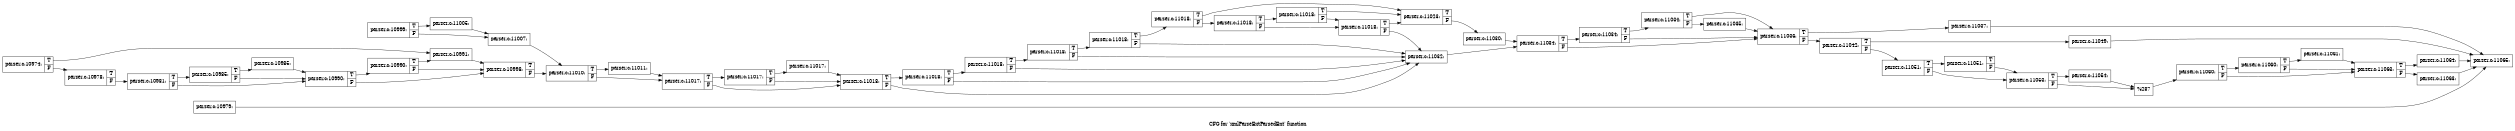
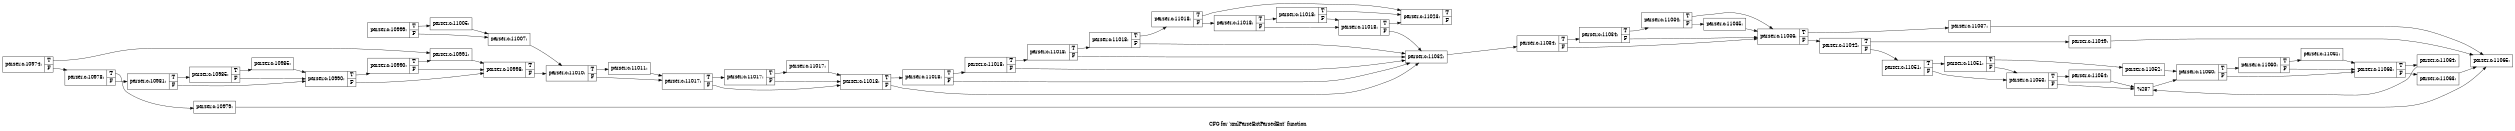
  digraph {
    label="CFG for 'xmlParseExtParsedEnt' function"
    rankdir=LR
    node [shape=record]
    edge [tailport=s0]
    n1 [label="{parser.c:10974:|{<s0>T|<s1>F}}"]
    n2 [label="{parser.c:10978:|{<s0>T|<s1>F}}"]
    n3 [label="{parser.c:10991:}"]
    n4 [label="{parser.c:10979:}"]
    n5 [label="{parser.c:11065:}"]
    n6 [label="{parser.c:10981:|{<s0>T|<s1>F}}"]
    n7 [label="{parser.c:10985:|{<s0>T|<s1>F}}"]
    n8 [label="{parser.c:10990:|{<s0>T|<s1>F}}"]
    n9 [label="{parser.c:10985:}"]
    n10 [label="{parser.c:10990:|{<s0>T|<s1>F}}"]
    n11 [label="{parser.c:10998:|{<s0>T|<s1>F}}"]
    n12 [label="{parser.c:11010:|{<s0>T|<s1>F}}"]
    n13 [label="{parser.c:10999:|{<s0>T|<s1>F}}"]
    n14 [label="{parser.c:11005:}"]
    n15 [label="{parser.c:11007:}"]
    n16 [label="{parser.c:11011:}"]
    n17 [label="{parser.c:11017:|{<s0>T|<s1>F}}"]
    n18 [label="{parser.c:11017:|{<s0>T|<s1>F}}"]
    n19 [label="{parser.c:11018:|{<s0>T|<s1>F}}"]
    n20 [label="{parser.c:11017:}"]
    n21 [label="{parser.c:11018:|{<s0>T|<s1>F}}"]
    n22 [label="{parser.c:11032:}"]
    n23 [label="{parser.c:11018:|{<s0>T|<s1>F}}"]
    n24 [label="{parser.c:11034:|{<s0>T|<s1>F}}"]
    n25 [label="{parser.c:11018:|{<s0>T|<s1>F}}"]
    n26 [label="{parser.c:11034:|{<s0>T|<s1>F}}"]
    n27 [label="{parser.c:11036:|{<s0>T|<s1>F}}"]
    n28 [label="{parser.c:11018:|{<s0>T|<s1>F}}"]
    n29 [label="{parser.c:11018:|{<s0>T|<s1>F}}"]
    n30 [label="{parser.c:11023:|{<s0>T|<s1>F}}"]
    n31 [label="{parser.c:11018:|{<s0>T|<s1>F}}"]
-   n32 [label="{parser.c:11030:}"]
    n33 [label="{parser.c:11018:|{<s0>T|<s1>F}}"]
    n34 [label="{parser.c:11018:|{<s0>T|<s1>F}}"]
    n35 [label="{parser.c:11034:|{<s0>T|<s1>F}}"]
    n36 [label="{parser.c:11037:}"]
    n37 [label="{parser.c:11042:|{<s0>T|<s1>F}}"]
    n38 [label="{parser.c:11035:}"]
    n39 [label="{parser.c:11049:}"]
    n40 [label="{parser.c:11051:|{<s0>T|<s1>F}}"]
    n41 [label="{parser.c:11051:|{<s0>T|<s1>F}}"]
    n42 [label="{parser.c:11053:|{<s0>T|<s1>F}}"]
+   n43 [label="{parser.c:11052:}"]
    n44 [label="{parser.c:11054:}"]
    n45 [label="{%287}"]
    n46 [label="{parser.c:11060:|{<s0>T|<s1>F}}"]
    n47 [label="{parser.c:11060:|{<s0>T|<s1>F}}"]
    n48 [label="{parser.c:11063:|{<s0>T|<s1>F}}"]
    n49 [label="{parser.c:11061:}"]
    n50 [label="{parser.c:11064:}"]
    n51 [label="{parser.c:11063:}"]
    n1 -> n2 [tailport=s1]
    n1 -> n3
+   n2 -> n4
    n2 -> n6 [tailport=s1]
    n3 -> n11
    n4 -> n5
    n6 -> n7
    n6 -> n8 [tailport=s1]
    n7 -> n8 [tailport=s1]
    n7 -> n9
    n8 -> n10
    n8 -> n11 [tailport=s1]
    n9 -> n8
    n10 -> n3
    n10 -> n11 [tailport=s1]
    n11 -> n12 [tailport=s1]
    n12 -> n16
    n12 -> n17 [tailport=s1]
    n13 -> n14
    n13 -> n15 [tailport=s1]
    n14 -> n15
    n15 -> n12
    n16 -> n17
    n17 -> n18
    n17 -> n19 [tailport=s1]
    n18 -> n19 [tailport=s1]
    n18 -> n20
    n19 -> n21
    n19 -> n22 [tailport=s1]
    n20 -> n19
    n21 -> n22 [tailport=s1]
    n21 -> n23
    n22 -> n24
    n23 -> n22 [tailport=s1]
    n23 -> n25
    n24 -> n26
    n24 -> n27 [tailport=s1]
    n25 -> n22 [tailport=s1]
    n25 -> n28
    n26 -> n27 [tailport=s1]
    n26 -> n35
    n27 -> n36
    n27 -> n37 [tailport=s1]
    n28 -> n22 [tailport=s1]
    n28 -> n29
    n29 -> n30
    n29 -> n31 [tailport=s1]
-   n30 -> n32 [tailport=s1]
    n31 -> n33
    n31 -> n34 [tailport=s1]
-   n32 -> n24
    n33 -> n30
    n33 -> n34 [tailport=s1]
    n34 -> n22 [tailport=s1]
    n34 -> n30
    n35 -> n27
    n35 -> n38 [tailport=s1]
    n36 -> n5
    n37 -> n39
    n37 -> n40 [tailport=s1]
    n38 -> n27
    n39 -> n5
    n40 -> n41
    n40 -> n42 [tailport=s1]
    n41 -> n42 [tailport=s1]
+   n41 -> n43
    n42 -> n44
    n42 -> n45 [tailport=s1]
+   n43 -> n46
    n44 -> n45
    n45 -> n46
    n46 -> n47
    n46 -> n48 [tailport=s1]
    n47 -> n48 [tailport=s1]
    n47 -> n49
    n48 -> n50
    n48 -> n51 [tailport=s1]
    n49 -> n48
-   n50 -> n5
+   n50 -> n45
    n51 -> n5
  }
